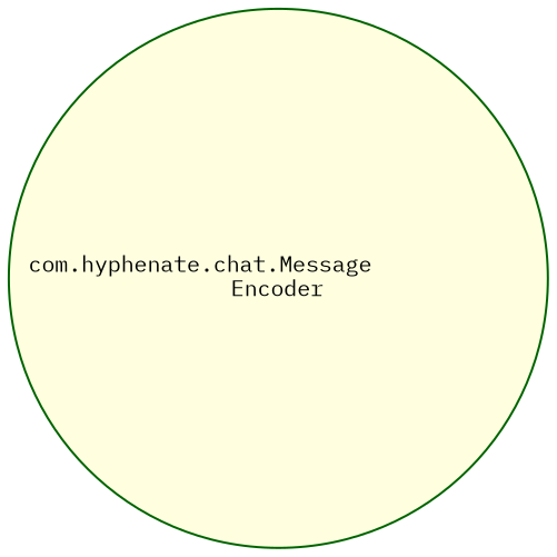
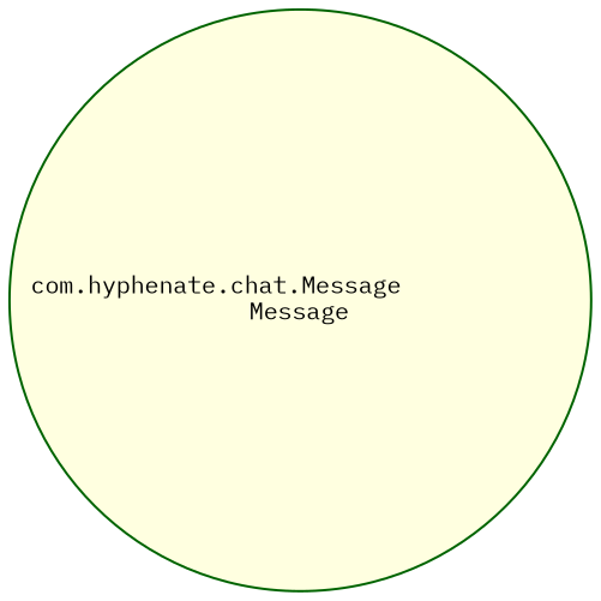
  digraph {
    rankdir=TB
    fontname="IBM Plex Mono"
-   n1 [color=darkgreen fillcolor=lightyellow fontname="IBM Plex Mono" fontsize=10 height=0.2 label="com.hyphenate.chat.Message\lEncoder" shape=circle style=filled width=0.4]
+   n1 [color=darkgreen fillcolor=lightyellow fontname="IBM Plex Mono" fontsize=10 height=0.2 label="com.hyphenate.chat.Message\lMessage" shape=circle style=filled width=0.4]
  }
